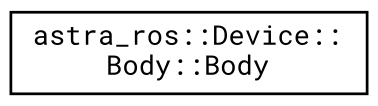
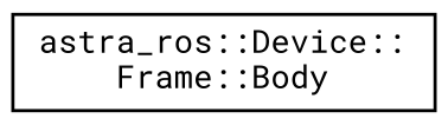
  digraph {
    rankdir=LR
    fontname="Roboto Mono"
-   n1 [color=black fillcolor=white fontname="Roboto Mono" fontsize=10 height=0.2 label="astra_ros::Device::\lBody::Body" shape=record style=filled width=0.4]
+   n1 [color=black fillcolor=white fontname="Roboto Mono" fontsize=10 height=0.2 label="astra_ros::Device::\lFrame::Body" shape=record style=filled width=0.4]
  }
